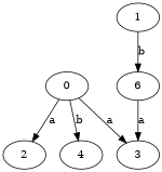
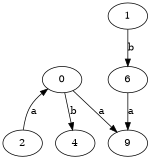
  strict digraph {
    0
    2
-   3
+   3 [label=9]
    4
    1
    6
-   0 -> 2 [label=a]
+   2 -> 0 [label=a]
    0 -> 3 [label=a]
    0 -> 4 [label=b]
    1 -> 6 [label=b]
    6 -> 3 [label=a]
  }
